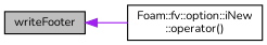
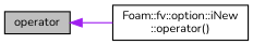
  digraph {
    rankdir=LR
    fontname=Nunito
    node [color=black fontname=Nunito fontsize=10 shape=record]
-   n1 [fillcolor=grey75 fontcolor=black height=0.2 label=writeFooter style=filled width=0.4]
+   n1 [fillcolor=grey75 fontcolor=black height=0.2 label=operator style=filled width=0.4]
    n2 [height=0.2 label="Foam::fv::option::iNew\l::operator()" width=0.4]
    n1 -> n2 [color=purple dir=back fontname=Nunito fontsize=10 labelfontname=FreeSans labelfontsize=10 style=solid]
  }
